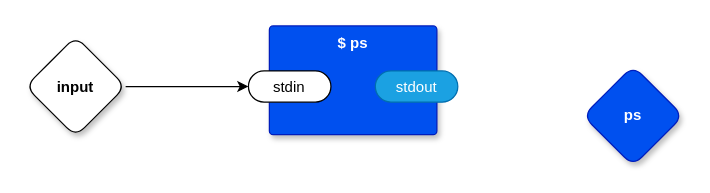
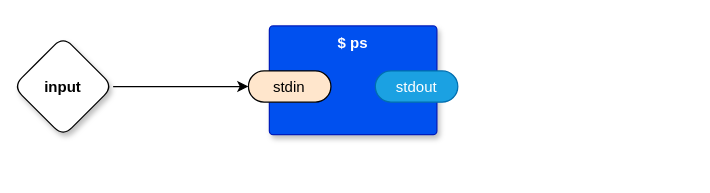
  <mxCell id="0" />
  <mxCell id="1" parent="0" />
  <mxCell id="2" style="edgeStyle=orthogonalEdgeStyle;rounded=1;orthogonalLoop=1;jettySize=auto;html=1;exitX=1;exitY=0.5;exitDx=0;exitDy=0;exitPerimeter=0;entryX=0;entryY=0.5;entryDx=0;entryDy=0;entryPerimeter=0;" parent="1" source="3" target="6" edge="1"><mxGeometry relative="1" as="geometry" /></mxCell>
- <mxCell id="3" value="input" style="rhombus;whiteSpace=wrap;html=1;rounded=1;fontStyle=1;glass=0;sketch=0;fontSize=12;points=[[0,0.5,0,0,0],[0.5,0,0,0,0],[0.5,1,0,0,0],[1,0.5,0,0,0]];shadow=1;" parent="1" vertex="1"><mxGeometry x="20" y="28.5" width="80" height="80" as="geometry" /></mxCell>
- <mxCell id="4" value="ps" style="rhombus;whiteSpace=wrap;html=1;rounded=1;fillColor=#0050ef;fontColor=#ffffff;strokeColor=#001DBC;fontStyle=1;glass=0;sketch=0;fontSize=12;points=[[0,0.5,0,0,0],[0.5,0,0,0,0],[0.5,1,0,0,0],[1,0.5,0,0,0]];shadow=1;" parent="1" vertex="1"><mxGeometry x="466" y="52" width="80" height="80" as="geometry" /></mxCell>
+ <mxCell id="3" value="input" style="rhombus;whiteSpace=wrap;html=1;rounded=1;fontStyle=1;glass=0;sketch=0;fontSize=12;points=[[0,0.5,0,0,0],[0.5,0,0,0,0],[0.5,1,0,0,0],[1,0.5,0,0,0]];shadow=1;" parent="1" vertex="1"><mxGeometry x="10" y="28.5" width="80" height="80" as="geometry" /></mxCell>
  <mxCell id="5" value="$ ps" style="rounded=1;whiteSpace=wrap;html=1;sketch=0;container=1;recursiveResize=0;verticalAlign=top;arcSize=6;fontStyle=1;autosize=0;points=[];absoluteArcSize=1;shadow=1;strokeColor=#001DBC;fillColor=#0050ef;fontColor=#ffffff;connectable=0;" parent="1" vertex="1"><mxGeometry x="215" y="20" width="134" height="87" as="geometry"><mxRectangle x="-98" y="-1230" width="99" height="26" as="alternateBounds" /></mxGeometry></mxCell>
- <mxCell id="6" value="stdin" style="rounded=1;whiteSpace=wrap;html=1;sketch=0;points=[[0,0.5,0,0,0],[1,0.5,0,0,0]];arcSize=50;" parent="5" vertex="1"><mxGeometry x="-16.75" y="36" width="66" height="25" as="geometry" /></mxCell>
+ <mxCell id="6" value="stdin" style="rounded=1;whiteSpace=wrap;html=1;sketch=0;points=[[0,0.5,0,0,0],[1,0.5,0,0,0]];arcSize=50;fillColor=#ffe6cc;" parent="5" vertex="1"><mxGeometry x="-16.75" y="36" width="66" height="25" as="geometry" /></mxCell>
  <mxCell id="7" value="stdout" style="rounded=1;whiteSpace=wrap;html=1;sketch=0;points=[[0,0.5,0,0,0],[1,0.5,0,0,0]];fillColor=#1ba1e2;fontColor=#ffffff;strokeColor=#006EAF;arcSize=50;" parent="5" vertex="1"><mxGeometry x="84.75" y="36" width="66" height="25" as="geometry" /></mxCell>
